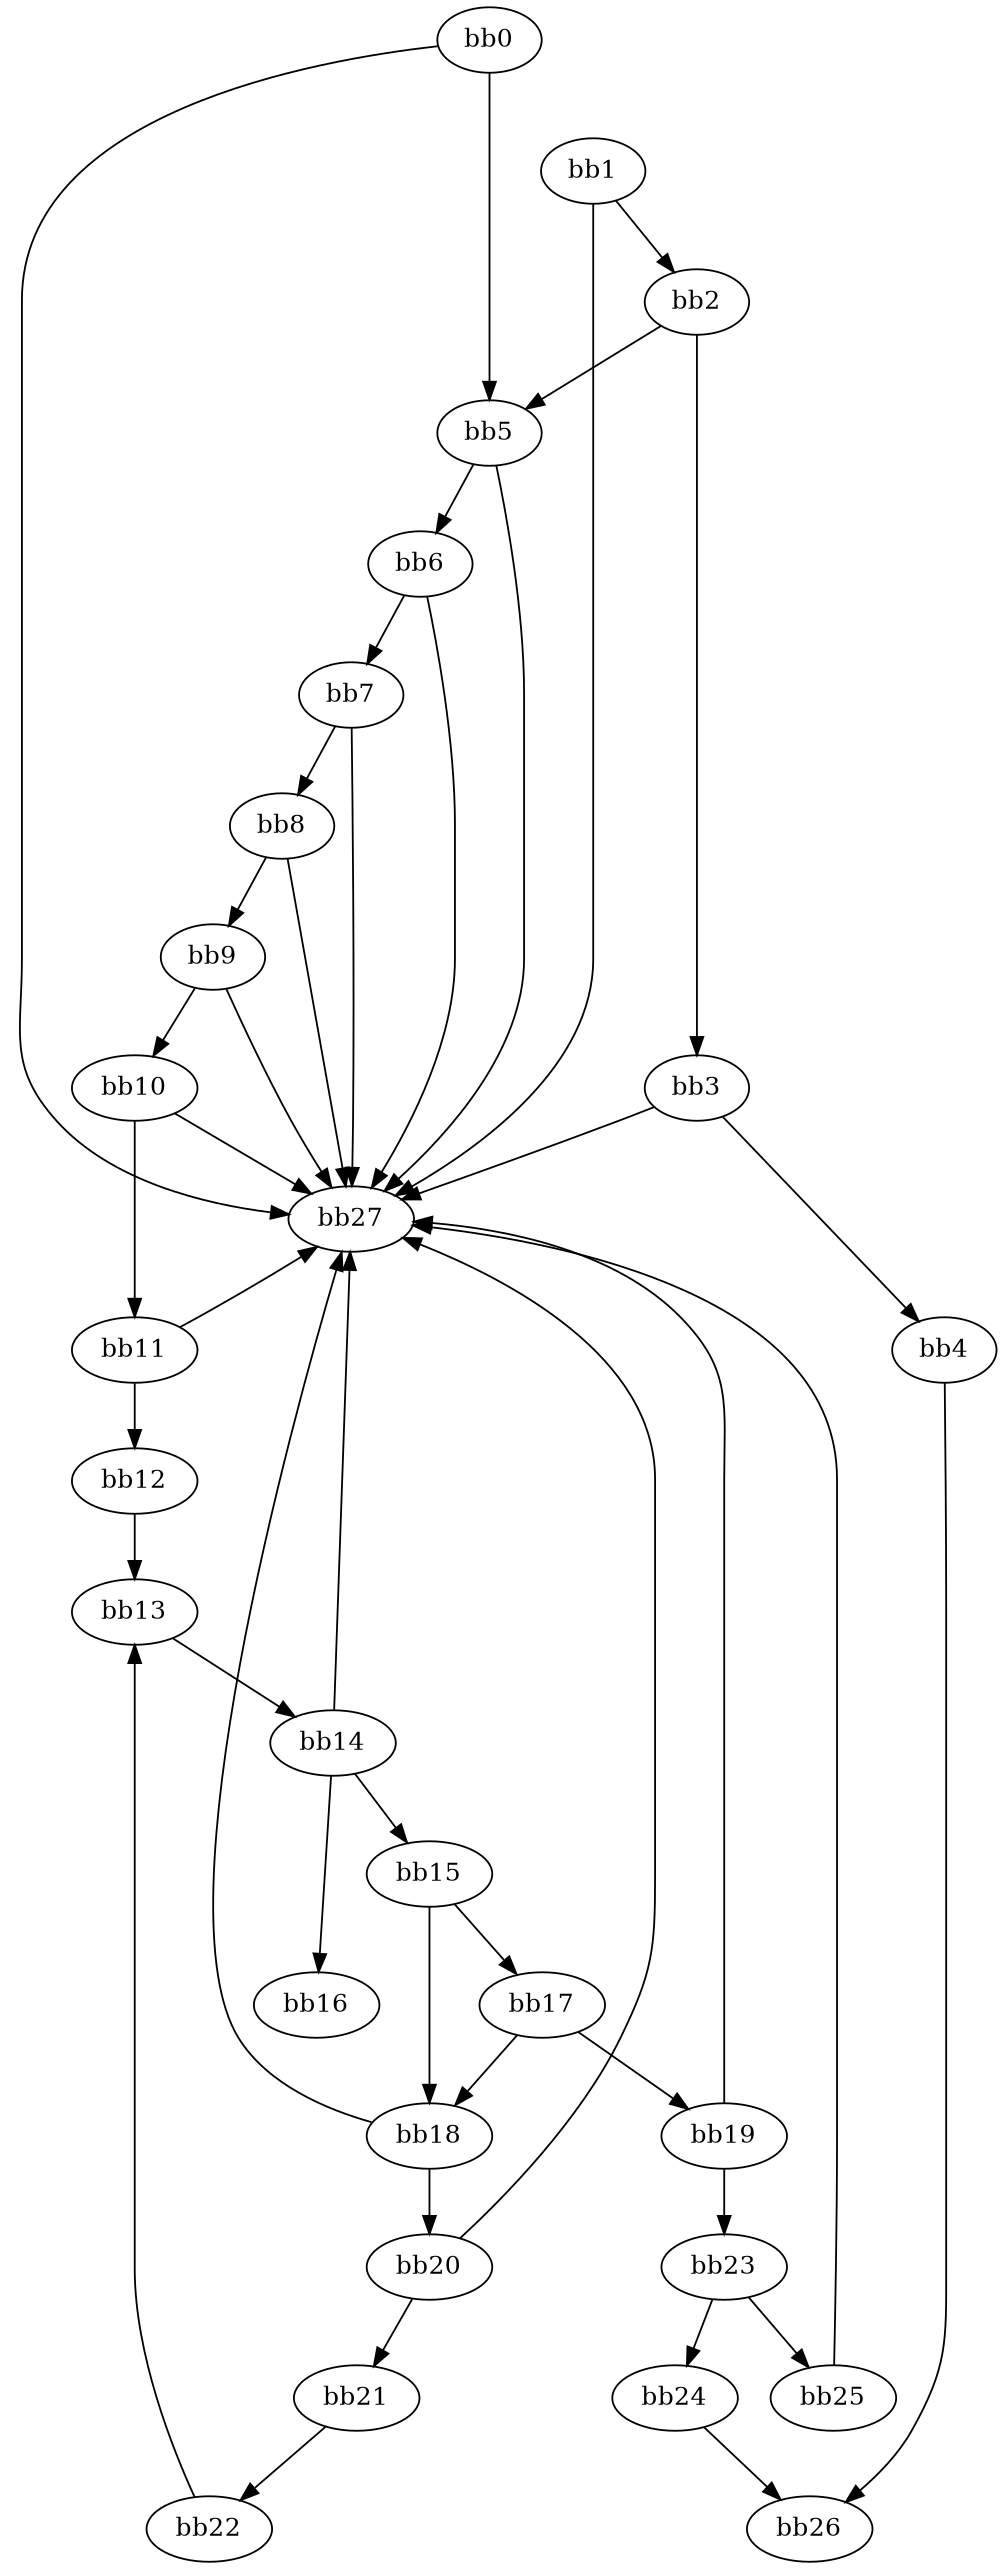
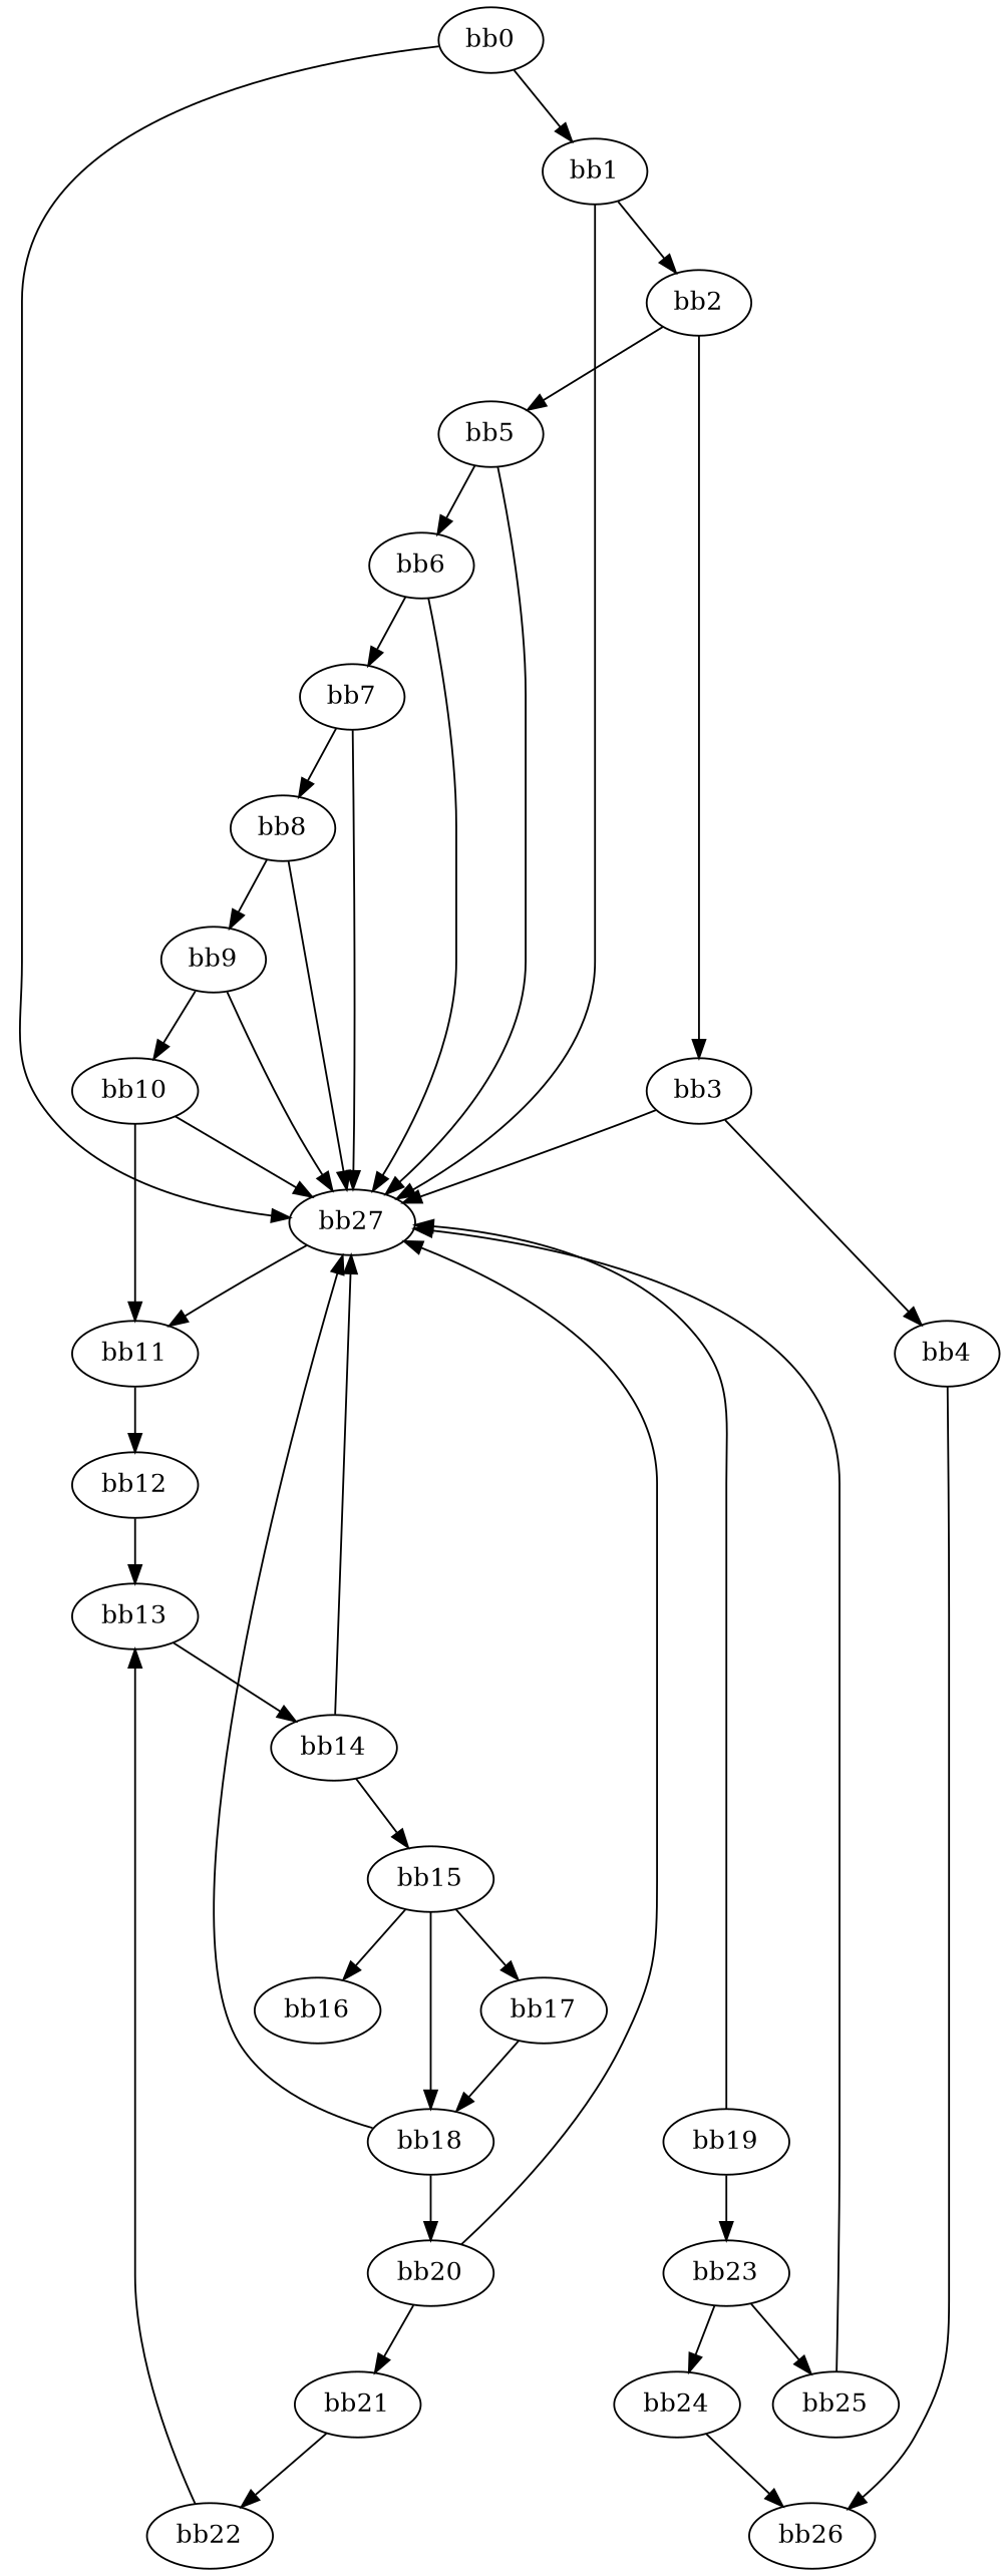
  digraph {
    n1 [label="bb0\l"]
    n2 [label="bb1\l"]
    n3 [label="bb27\l"]
    n4 [label="bb2\l"]
    n5 [label="bb3\l"]
    n6 [label="bb5\l"]
    n7 [label="bb4\l"]
    n8 [label="bb6\l"]
    n9 [label="bb26\l"]
    n10 [label="bb7\l"]
    n11 [label="bb8\l"]
    n12 [label="bb9\l"]
    n13 [label="bb10\l"]
    n14 [label="bb11\l"]
    n15 [label="bb12\l"]
    n16 [label="bb13\l"]
    n17 [label="bb14\l"]
    n18 [label="bb15\l"]
    n19 [label="bb16\l"]
    n20 [label="bb17\l"]
    n21 [label="bb18\l"]
    n22 [label="bb19\l"]
    n23 [label="bb20\l"]
    n24 [label="bb23\l"]
    n25 [label="bb21\l"]
    n26 [label="bb24\l"]
    n27 [label="bb25\l"]
    n28 [label="bb22\l"]
-   n1 -> n6
+   n1 -> n2
    n1 -> n3
    n2 -> n3
    n2 -> n4
    n4 -> n5
    n4 -> n6
    n5 -> n3
    n5 -> n7
    n6 -> n3
    n6 -> n8
    n7 -> n9
    n8 -> n3
    n8 -> n10
    n10 -> n3
    n10 -> n11
    n11 -> n3
    n11 -> n12
    n12 -> n3
    n12 -> n13
    n13 -> n3
    n13 -> n14
-   n14 -> n3
+   n3 -> n14
    n14 -> n15
    n15 -> n16
    n16 -> n17
    n17 -> n3
    n17 -> n18
-   n17 -> n19
+   n18 -> n19
    n18 -> n20
    n18 -> n21
    n20 -> n21
-   n20 -> n22
    n21 -> n3
    n21 -> n23
    n22 -> n3
    n22 -> n24
    n23 -> n3
    n23 -> n25
    n24 -> n26
    n24 -> n27
    n25 -> n28
    n26 -> n9
    n27 -> n3
    n28 -> n16
  }
